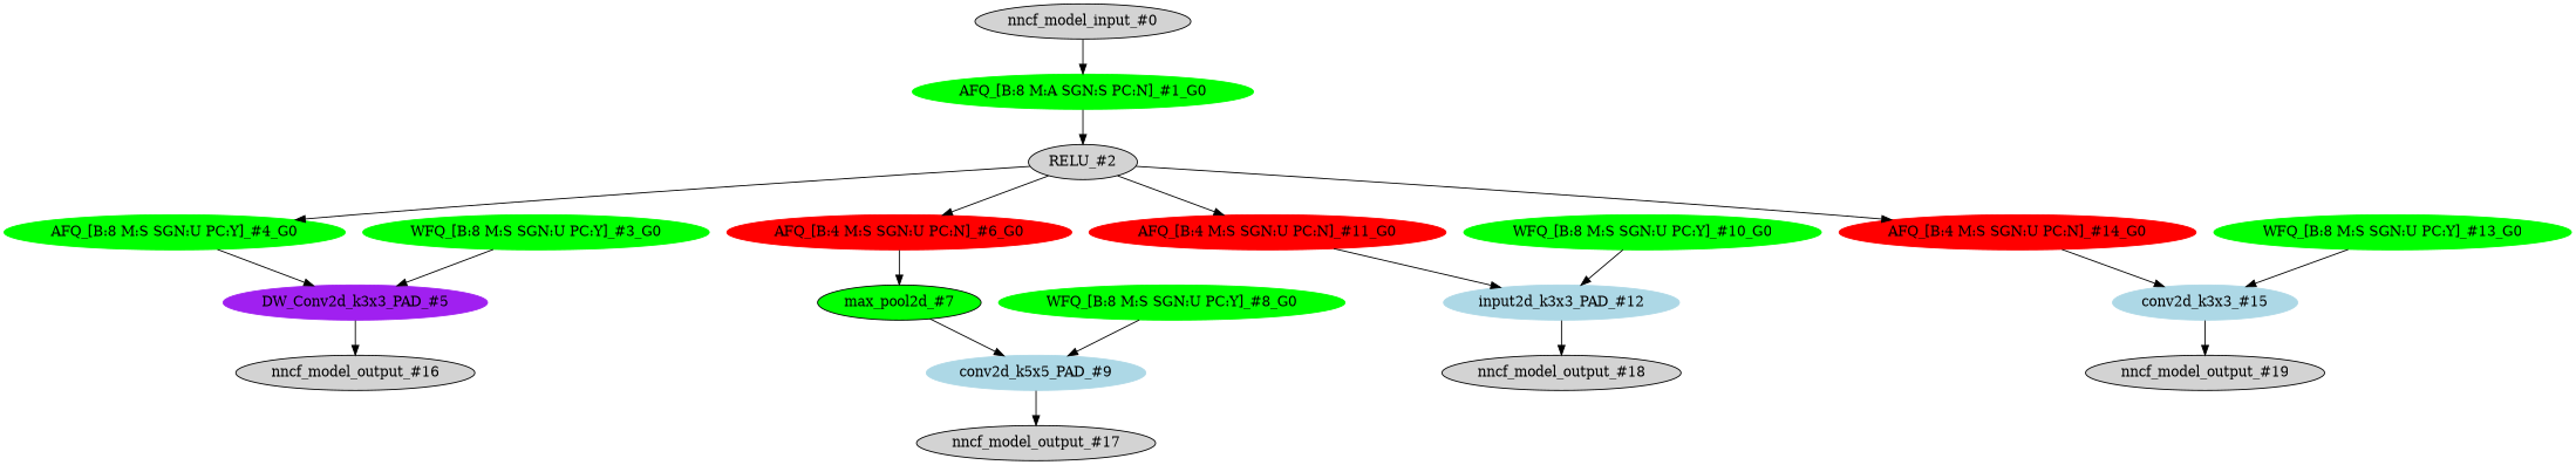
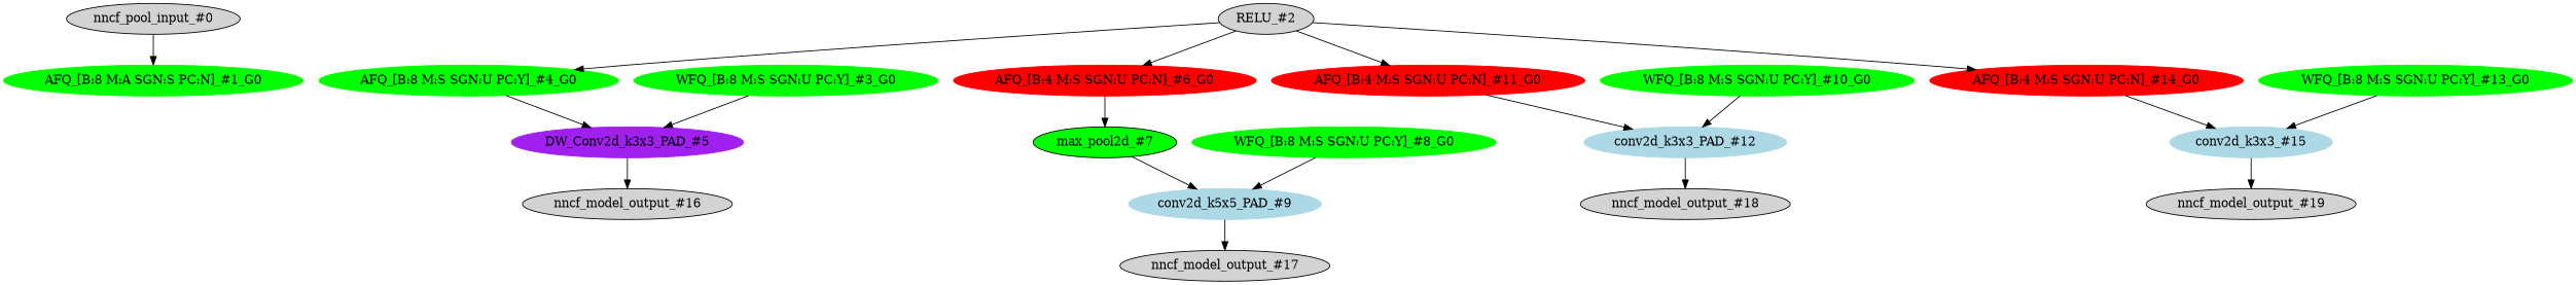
  strict digraph {
    node [style=filled type=symmetric_quantize]
-   n1 [label="nncf_model_input_#0" type=nncf_model_input]
+   n1 [label="nncf_pool_input_#0" type=nncf_model_input]
    n2 [color=green label="AFQ_[B:8 M:A SGN:S PC:N]_#1_G0" scope=AsymmetricQuantizer type=asymmetric_quantize]
    n3 [label="RELU_#2" scope="MultiBranchesModel/ReLU" type=RELU]
    n4 [color=green label="AFQ_[B:8 M:S SGN:U PC:Y]_#4_G0" scope="MultiBranchesModel/NNCFConv2d[conv_a]/SymmetricQuantizer"]
    n5 [color=red label="AFQ_[B:4 M:S SGN:U PC:N]_#6_G0" scope="MultiBranchesModel/MaxPool2d[max_pool_b]/SymmetricQuantizer"]
    n6 [color=red label="AFQ_[B:4 M:S SGN:U PC:N]_#11_G0" scope="MultiBranchesModel/NNCFConv2d[conv_c]/SymmetricQuantizer"]
    n7 [color=red label="AFQ_[B:4 M:S SGN:U PC:N]_#14_G0" scope="MultiBranchesModel/NNCFConv2d[conv_d]/SymmetricQuantizer"]
    n8 [color=purple label="DW_Conv2d_k3x3_PAD_#5" scope="MultiBranchesModel/NNCFConv2d[conv_a]" type=conv2d]
    n9 [fillcolor=green label="max_pool2d_#7" scope="MultiBranchesModel/MaxPool2d[max_pool_b]" type=max_pool2d]
-   n10 [color=lightblue label="input2d_k3x3_PAD_#12" scope="MultiBranchesModel/NNCFConv2d[conv_c]" type=conv2d]
+   n10 [color=lightblue label="conv2d_k3x3_PAD_#12" scope="MultiBranchesModel/NNCFConv2d[conv_c]" type=conv2d]
    n11 [color=lightblue label="conv2d_k3x3_#15" scope="MultiBranchesModel/NNCFConv2d[conv_d]" type=conv2d]
    n12 [color=green label="WFQ_[B:8 M:S SGN:U PC:Y]_#3_G0" scope="MultiBranchesModel/NNCFConv2d[conv_a]/ModuleDict[pre_ops]/UpdateWeight[0]/SymmetricQuantizer[op]"]
    n13 [label="nncf_model_output_#16" type=nncf_model_output]
    n14 [color=lightblue label="conv2d_k5x5_PAD_#9" scope="MultiBranchesModel/NNCFConv2d[conv_b]" type=conv2d]
    n15 [label="nncf_model_output_#17" type=nncf_model_output]
    n16 [color=green label="WFQ_[B:8 M:S SGN:U PC:Y]_#8_G0" scope="MultiBranchesModel/NNCFConv2d[conv_b]/ModuleDict[pre_ops]/UpdateWeight[0]/SymmetricQuantizer[op]"]
    n17 [color=green label="WFQ_[B:8 M:S SGN:U PC:Y]_#10_G0" scope="MultiBranchesModel/NNCFConv2d[conv_c]/ModuleDict[pre_ops]/UpdateWeight[0]/SymmetricQuantizer[op]"]
    n18 [label="nncf_model_output_#18" type=nncf_model_output]
    n19 [color=green label="WFQ_[B:8 M:S SGN:U PC:Y]_#13_G0" scope="MultiBranchesModel/NNCFConv2d[conv_d]/ModuleDict[pre_ops]/UpdateWeight[0]/SymmetricQuantizer[op]"]
    n20 [label="nncf_model_output_#19" type=nncf_model_output]
    n1 -> n2
-   n2 -> n3
    n3 -> n4
    n3 -> n5
    n3 -> n6
    n3 -> n7
    n4 -> n8
    n5 -> n9
    n6 -> n10
    n7 -> n11
    n8 -> n13
    n9 -> n14
    n10 -> n18
    n11 -> n20
    n12 -> n8
    n14 -> n15
    n16 -> n14
    n17 -> n10
    n19 -> n11
  }
